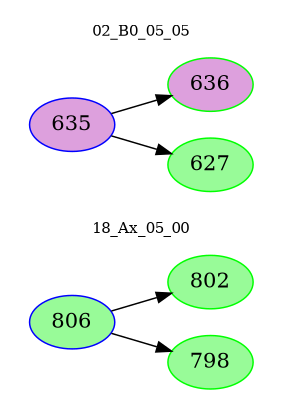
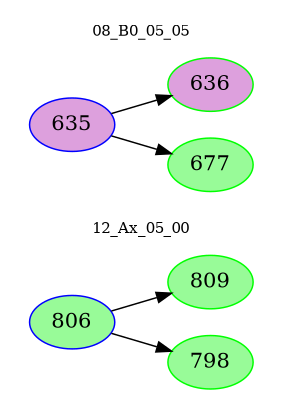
  digraph {
    rankdir=LR
    node [color=green fillcolor=palegreen style=filled]
    edge [arrowhead=normal color=black]
    n1 [color=blue label=806]
    n2 [label=798]
-   n3 [label=802]
+   n3 [label=809]
    n4 [color=blue fillcolor=plum label=635]
-   n5 [label=627]
+   n5 [label=677]
    n6 [fillcolor=plum label=636]
    subgraph cluster_1 {
      color=white
      fontsize=10
-     label="18_Ax_05_00"
+     label="12_Ax_05_00"
      n1
      n2
      n3
    }
    subgraph cluster_2 {
      color=white
      fontsize=10
-     label="02_B0_05_05"
+     label="08_B0_05_05"
      n4
      n5
      n6
    }
    n1 -> n2
    n1 -> n3
    n4 -> n5
    n4 -> n6
  }
